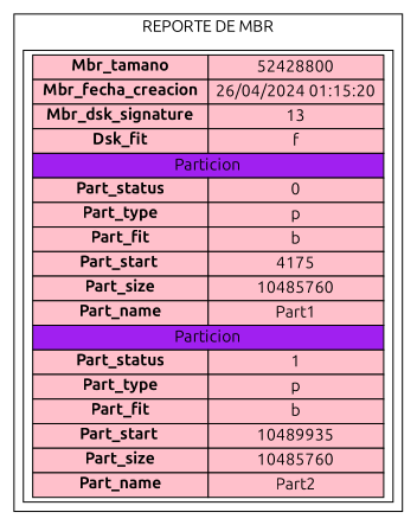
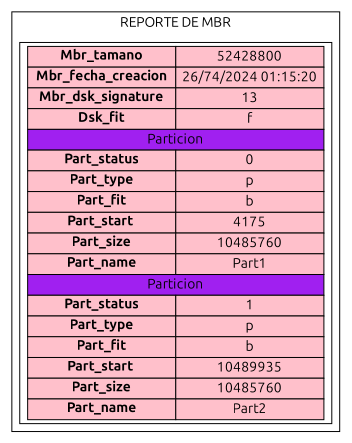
  digraph {
    fontname=Ubuntu
-   n1 [label=< <table border='0' cellborder='1' cellspacing='0' width='300'  height='200' > <tr> <td width='150' bgcolor="pink"><b>Mbr_tamano</b></td><td width='150' bgcolor="pink">52428800</td>  </tr> <tr>  <td bgcolor="pink"><b>Mbr_fecha_creacion</b></td><td bgcolor="pink">26/04/2024 01:15:20</td>  </tr> <tr>  <td bgcolor="pink"><b>Mbr_dsk_signature</b></td><td bgcolor="pink">13</td>  </tr> <tr>  <td bgcolor="pink"><b>Dsk_fit</b></td><td bgcolor="pink">f</td>  </tr><tr><td colspan="2" bgcolor="purple">Particion</td></tr><tr>  <td bgcolor="pink"><b>Part_status</b></td><td bgcolor="pink">0</td>  </tr> <tr>  <td bgcolor="pink"><b>Part_type</b></td><td bgcolor="pink">p</td>  </tr> <tr>  <td bgcolor="pink"><b>Part_fit</b></td><td bgcolor="pink">b</td>  </tr> <tr>  <td bgcolor="pink"><b>Part_start </b></td><td bgcolor="pink">4175</td>  </tr> <tr>  <td bgcolor="pink"><b>Part_size</b></td><td bgcolor="pink">10485760</td>  </tr> <tr>  <td bgcolor="pink"><b>Part_name</b></td><td bgcolor="pink">Part1</td>  </tr> <tr><td colspan="2" bgcolor="purple">Particion</td></tr><tr>  <td bgcolor="pink"><b>Part_status</b></td><td bgcolor="pink">1</td>  </tr> <tr>  <td bgcolor="pink"><b>Part_type</b></td><td bgcolor="pink">p</td>  </tr> <tr>  <td bgcolor="pink"><b>Part_fit</b></td><td bgcolor="pink">b</td>  </tr> <tr>  <td bgcolor="pink"><b>Part_start </b></td><td bgcolor="pink">10489935</td>  </tr> <tr>  <td bgcolor="pink"><b>Part_size</b></td><td bgcolor="pink">10485760</td>  </tr> <tr>  <td bgcolor="pink"><b>Part_name</b></td><td bgcolor="pink">Part2</td>  </tr> </table> > shape=box fontname=Ubuntu]
+   n1 [label=< <table border='0' cellborder='1' cellspacing='0' width='300'  height='200' > <tr> <td width='150' bgcolor="pink"><b>Mbr_tamano</b></td><td width='150' bgcolor="pink">52428800</td>  </tr> <tr>  <td bgcolor="pink"><b>Mbr_fecha_creacion</b></td><td bgcolor="pink">26/74/2024 01:15:20</td>  </tr> <tr>  <td bgcolor="pink"><b>Mbr_dsk_signature</b></td><td bgcolor="pink">13</td>  </tr> <tr>  <td bgcolor="pink"><b>Dsk_fit</b></td><td bgcolor="pink">f</td>  </tr><tr><td colspan="2" bgcolor="purple">Particion</td></tr><tr>  <td bgcolor="pink"><b>Part_status</b></td><td bgcolor="pink">0</td>  </tr> <tr>  <td bgcolor="pink"><b>Part_type</b></td><td bgcolor="pink">p</td>  </tr> <tr>  <td bgcolor="pink"><b>Part_fit</b></td><td bgcolor="pink">b</td>  </tr> <tr>  <td bgcolor="pink"><b>Part_start </b></td><td bgcolor="pink">4175</td>  </tr> <tr>  <td bgcolor="pink"><b>Part_size</b></td><td bgcolor="pink">10485760</td>  </tr> <tr>  <td bgcolor="pink"><b>Part_name</b></td><td bgcolor="pink">Part1</td>  </tr> <tr><td colspan="2" bgcolor="purple">Particion</td></tr><tr>  <td bgcolor="pink"><b>Part_status</b></td><td bgcolor="pink">1</td>  </tr> <tr>  <td bgcolor="pink"><b>Part_type</b></td><td bgcolor="pink">p</td>  </tr> <tr>  <td bgcolor="pink"><b>Part_fit</b></td><td bgcolor="pink">b</td>  </tr> <tr>  <td bgcolor="pink"><b>Part_start </b></td><td bgcolor="pink">10489935</td>  </tr> <tr>  <td bgcolor="pink"><b>Part_size</b></td><td bgcolor="pink">10485760</td>  </tr> <tr>  <td bgcolor="pink"><b>Part_name</b></td><td bgcolor="pink">Part2</td>  </tr> </table> > shape=box fontname=Ubuntu]
    subgraph cluster_1 {
      label="REPORTE DE MBR"
      n1
    }
  }
